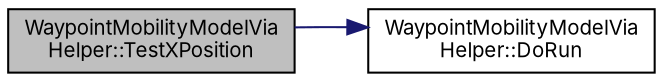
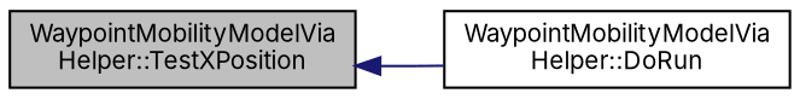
  digraph {
    rankdir=LR
    fontname=Inter
    node [color=black fontname=Inter fontsize=10 shape=record style=filled]
    n1 [fillcolor=grey75 fontcolor=black height=0.2 label="WaypointMobilityModelVia\lHelper::TestXPosition" width=0.4]
    n2 [fillcolor=white height=0.2 label="WaypointMobilityModelVia\lHelper::DoRun" width=0.4]
-   n2 -> n1 [color=midnightblue dir=back fontname=Inter fontsize=10 labelfontname=Helvetica labelfontsize=10 style=solid]
+   n1 -> n2 [color=midnightblue dir=back fontname=Inter fontsize=10 labelfontname=Helvetica labelfontsize=10 style=solid]
  }
